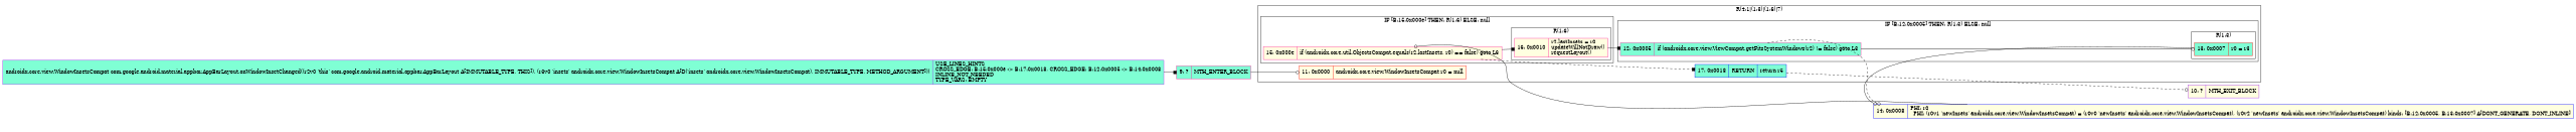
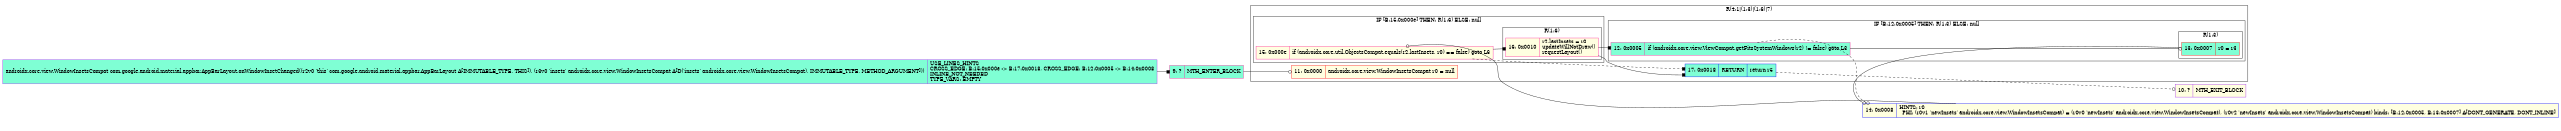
  digraph {
    rankdir=LR
    node [color=deeppink fillcolor=aquamarine shape=record style=filled]
    edge [arrowhead=odot]
    n1 [color=red label="{13\:\ 0x0007|r0 = r3\l}"]
    n2 [label="{12\:\ 0x0005|if (androidx.core.view.ViewCompat.getFitsSystemWindows(r2) != false) goto L3\l}"]
    n3 [fillcolor=lightyellow label="{16\:\ 0x0010|r2.lastInsets = r0\lupdateWillNotDraw()\lrequestLayout()\l}"]
    n4 [fillcolor=lightyellow label="{15\:\ 0x000e|if (androidx.core.util.ObjectsCompat.equals(r2.lastInsets, r0) == false) goto L6\l}"]
    n5 [color=red fillcolor=lightyellow label="{11\:\ 0x0000|androidx.core.view.WindowInsetsCompat r0 = null\l}"]
    n6 [color=blue label="{17\:\ 0x0018|RETURN\l|return r5\l}"]
-   n7 [color=blue fillcolor=lightyellow label="{14\:\ 0x0008|PHI: r0 \l  PHI: (r0v1 'newInsets' androidx.core.view.WindowInsetsCompat) = (r0v0 'newInsets' androidx.core.view.WindowInsetsCompat), (r0v2 'newInsets' androidx.core.view.WindowInsetsCompat) binds: [B:12:0x0005, B:13:0x0007] A[DONT_GENERATE, DONT_INLINE]\l}"]
+   n7 [color=blue fillcolor=lightyellow label="{14\:\ 0x0008|HINTS: r0 \l  PHI: (r0v1 'newInsets' androidx.core.view.WindowInsetsCompat) = (r0v0 'newInsets' androidx.core.view.WindowInsetsCompat), (r0v2 'newInsets' androidx.core.view.WindowInsetsCompat) binds: [B:12:0x0005, B:13:0x0007] A[DONT_GENERATE, DONT_INLINE]\l}"]
    n8 [color=purple fillcolor=lightyellow label="{10\:\ ?|MTH_EXIT_BLOCK\l}"]
    n9 [label="{9\:\ ?|MTH_ENTER_BLOCK\l}"]
    n10 [color=purple label="{androidx.core.view.WindowInsetsCompat com.google.android.material.appbar.AppBarLayout.onWindowInsetChanged((r2v0 'this' com.google.android.material.appbar.AppBarLayout A[IMMUTABLE_TYPE, THIS]), (r3v0 'insets' androidx.core.view.WindowInsetsCompat A[D('insets' androidx.core.view.WindowInsetsCompat), IMMUTABLE_TYPE, METHOD_ARGUMENT]))  | USE_LINES_HINTS\lCROSS_EDGE: B:15:0x000e \-\> B:17:0x0018, CROSS_EDGE: B:12:0x0005 \-\> B:14:0x0008\lINLINE_NOT_NEEDED\lTYPE_VARS: EMPTY\l}"]
    subgraph cluster_1 {
      label="R(4:1|(1:3)|(1:6)|7)"
      n5
      n6
      subgraph cluster_2 {
        label="IF [B:12:0x0005] THEN: R(1:3) ELSE: null"
        n2
        subgraph cluster_3 {
          label="R(1:3)"
          n1
        }
      }
      subgraph cluster_4 {
        label="IF [B:15:0x000e] THEN: R(1:6) ELSE: null"
        n4
        subgraph cluster_5 {
          label="R(1:6)"
          n3
        }
      }
    }
    n1 -> n7
    n2 -> n1
    n2 -> n7 [style=dashed]
    n3 -> n2 [arrowhead=box]
+   n3 -> n6 [arrowhead=box]
    n4 -> n3 [arrowhead=box]
    n4 -> n6 [arrowhead=box style=dashed]
    n6 -> n8 [style=dashed]
    n7 -> n4
    n9 -> n5
    n10 -> n9 [arrowhead=box]
  }
